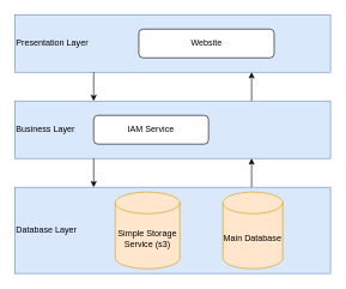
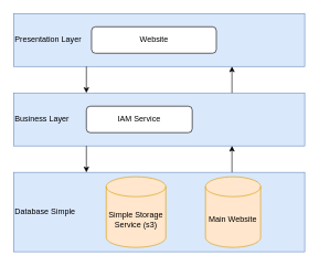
  <mxCell id="0" />
  <mxCell id="1" parent="0" />
  <mxCell id="2" value="" style="group" parent="1" vertex="1" connectable="0"><mxGeometry x="20" y="20" width="440" height="80" as="geometry" /></mxCell>
  <mxCell id="3" value="Presentation Layer" style="rounded=0;whiteSpace=wrap;html=1;verticalAlign=middle;fillColor=#dae8fc;strokeColor=#6c8ebf;align=left;" parent="2" vertex="1"><mxGeometry width="440.0" height="80" as="geometry" /></mxCell>
- <mxCell id="4" value="Website" style="rounded=1;whiteSpace=wrap;html=1;" parent="2" vertex="1"><mxGeometry x="172.857" y="20" width="188.571" height="40" as="geometry" /></mxCell>
+ <mxCell id="4" value="Website" style="rounded=1;whiteSpace=wrap;html=1;" parent="2" vertex="1"><mxGeometry x="117.857" y="20" width="188.571" height="40" as="geometry" /></mxCell>
  <mxCell id="5" value="" style="group" parent="1" vertex="1" connectable="0"><mxGeometry x="20" y="140" width="440" height="80" as="geometry" /></mxCell>
  <mxCell id="6" value="Business Layer" style="rounded=0;whiteSpace=wrap;html=1;verticalAlign=middle;fillColor=#dae8fc;strokeColor=#6c8ebf;align=left;" parent="5" vertex="1"><mxGeometry width="440.0" height="80" as="geometry" /></mxCell>
  <mxCell id="7" value="IAM Service" style="rounded=1;whiteSpace=wrap;html=1;" parent="5" vertex="1"><mxGeometry x="110" y="20" width="160" height="40" as="geometry" /></mxCell>
  <mxCell id="8" value="" style="group" parent="1" vertex="1" connectable="0"><mxGeometry x="20" y="260" width="440" height="120" as="geometry" /></mxCell>
- <mxCell id="9" value="Database Layer" style="rounded=0;whiteSpace=wrap;html=1;fillColor=#dae8fc;strokeColor=#6c8ebf;align=left;" parent="8" vertex="1"><mxGeometry width="440.0" height="120" as="geometry" /></mxCell>
- <mxCell id="10" value="Main Database" style="shape=cylinder3;whiteSpace=wrap;html=1;boundedLbl=1;backgroundOutline=1;size=15;fillColor=#ffe6cc;strokeColor=#d79b00;" parent="8" vertex="1"><mxGeometry x="290" y="6.66" width="83.33" height="106.67" as="geometry" /></mxCell>
+ <mxCell id="9" value="Database Simple" style="rounded=0;whiteSpace=wrap;html=1;fillColor=#dae8fc;strokeColor=#6c8ebf;align=left;" parent="8" vertex="1"><mxGeometry width="440.0" height="120" as="geometry" /></mxCell>
+ <mxCell id="10" value="Main Website" style="shape=cylinder3;whiteSpace=wrap;html=1;boundedLbl=1;backgroundOutline=1;size=15;fillColor=#ffe6cc;strokeColor=#d79b00;" parent="8" vertex="1"><mxGeometry x="290" y="6.66" width="83.33" height="106.67" as="geometry" /></mxCell>
  <mxCell id="11" value="Simple Storage Service (s3)" style="shape=cylinder3;whiteSpace=wrap;html=1;boundedLbl=1;backgroundOutline=1;size=15;fillColor=#ffe6cc;strokeColor=#d79b00;" parent="8" vertex="1"><mxGeometry x="140" y="6.66" width="90" height="106.67" as="geometry" /></mxCell>
  <mxCell id="12" style="edgeStyle=none;html=1;exitX=0.25;exitY=1;exitDx=0;exitDy=0;entryX=0.25;entryY=0;entryDx=0;entryDy=0;" parent="1" source="3" target="6" edge="1"><mxGeometry relative="1" as="geometry" /></mxCell>
  <mxCell id="13" style="edgeStyle=none;html=1;exitX=0.25;exitY=1;exitDx=0;exitDy=0;entryX=0.25;entryY=0;entryDx=0;entryDy=0;" parent="1" source="6" target="9" edge="1"><mxGeometry relative="1" as="geometry" /></mxCell>
  <mxCell id="14" style="edgeStyle=none;html=1;exitX=0.75;exitY=0;exitDx=0;exitDy=0;entryX=0.75;entryY=1;entryDx=0;entryDy=0;" parent="1" source="9" target="6" edge="1"><mxGeometry relative="1" as="geometry" /></mxCell>
  <mxCell id="15" style="edgeStyle=none;html=1;exitX=0.75;exitY=0;exitDx=0;exitDy=0;entryX=0.75;entryY=1;entryDx=0;entryDy=0;" parent="1" source="6" target="3" edge="1"><mxGeometry relative="1" as="geometry" /></mxCell>
